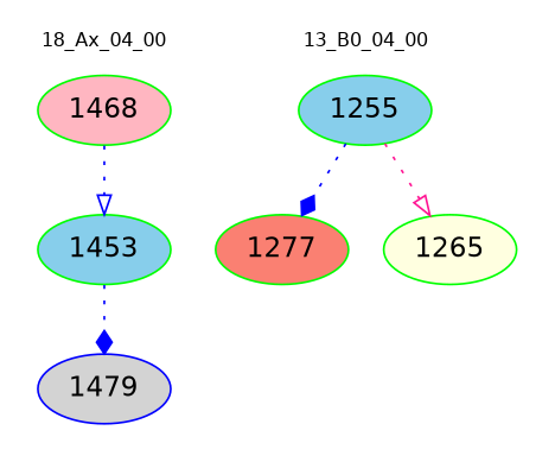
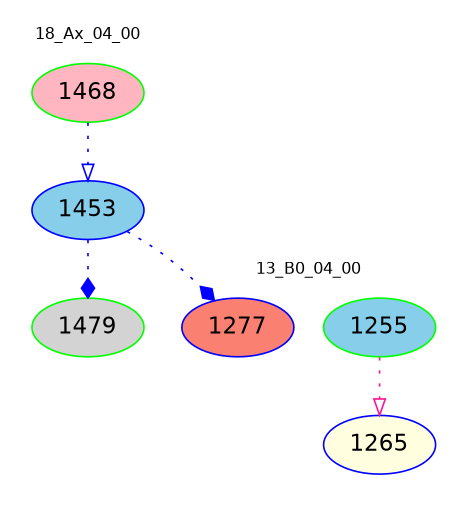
  digraph {
    fontname="DejaVu Sans"
    node [color=green fillcolor=skyblue fontname="DejaVu Sans" style=filled]
    edge [arrowhead=diamond color=blue fontname="DejaVu Sans" style=dotted]
-   n1 [label=1453]
+   n1 [color=blue label=1453]
    n2 [fillcolor=lightpink label=1468]
-   n3 [color=blue fillcolor=lightgrey label=1479]
+   n3 [fillcolor=lightgrey label=1479]
    n4 [label=1255]
-   n5 [fillcolor=salmon label=1277]
-   n6 [fillcolor=lightyellow label=1265]
+   n5 [color=blue fillcolor=salmon label=1277]
+   n6 [color=blue fillcolor=lightyellow label=1265]
    subgraph cluster_1 {
      color=white
      fontsize=10
      label="18_Ax_04_00"
      n1
      n2
      n3
    }
    subgraph cluster_2 {
      color=white
      fontsize=10
      label="13_B0_04_00"
      n4
      n5
      n6
    }
    n1 -> n3
    n2 -> n1 [arrowhead=onormal]
-   n4 -> n5
+   n1 -> n5
    n4 -> n6 [arrowhead=onormal color=deeppink]
  }
